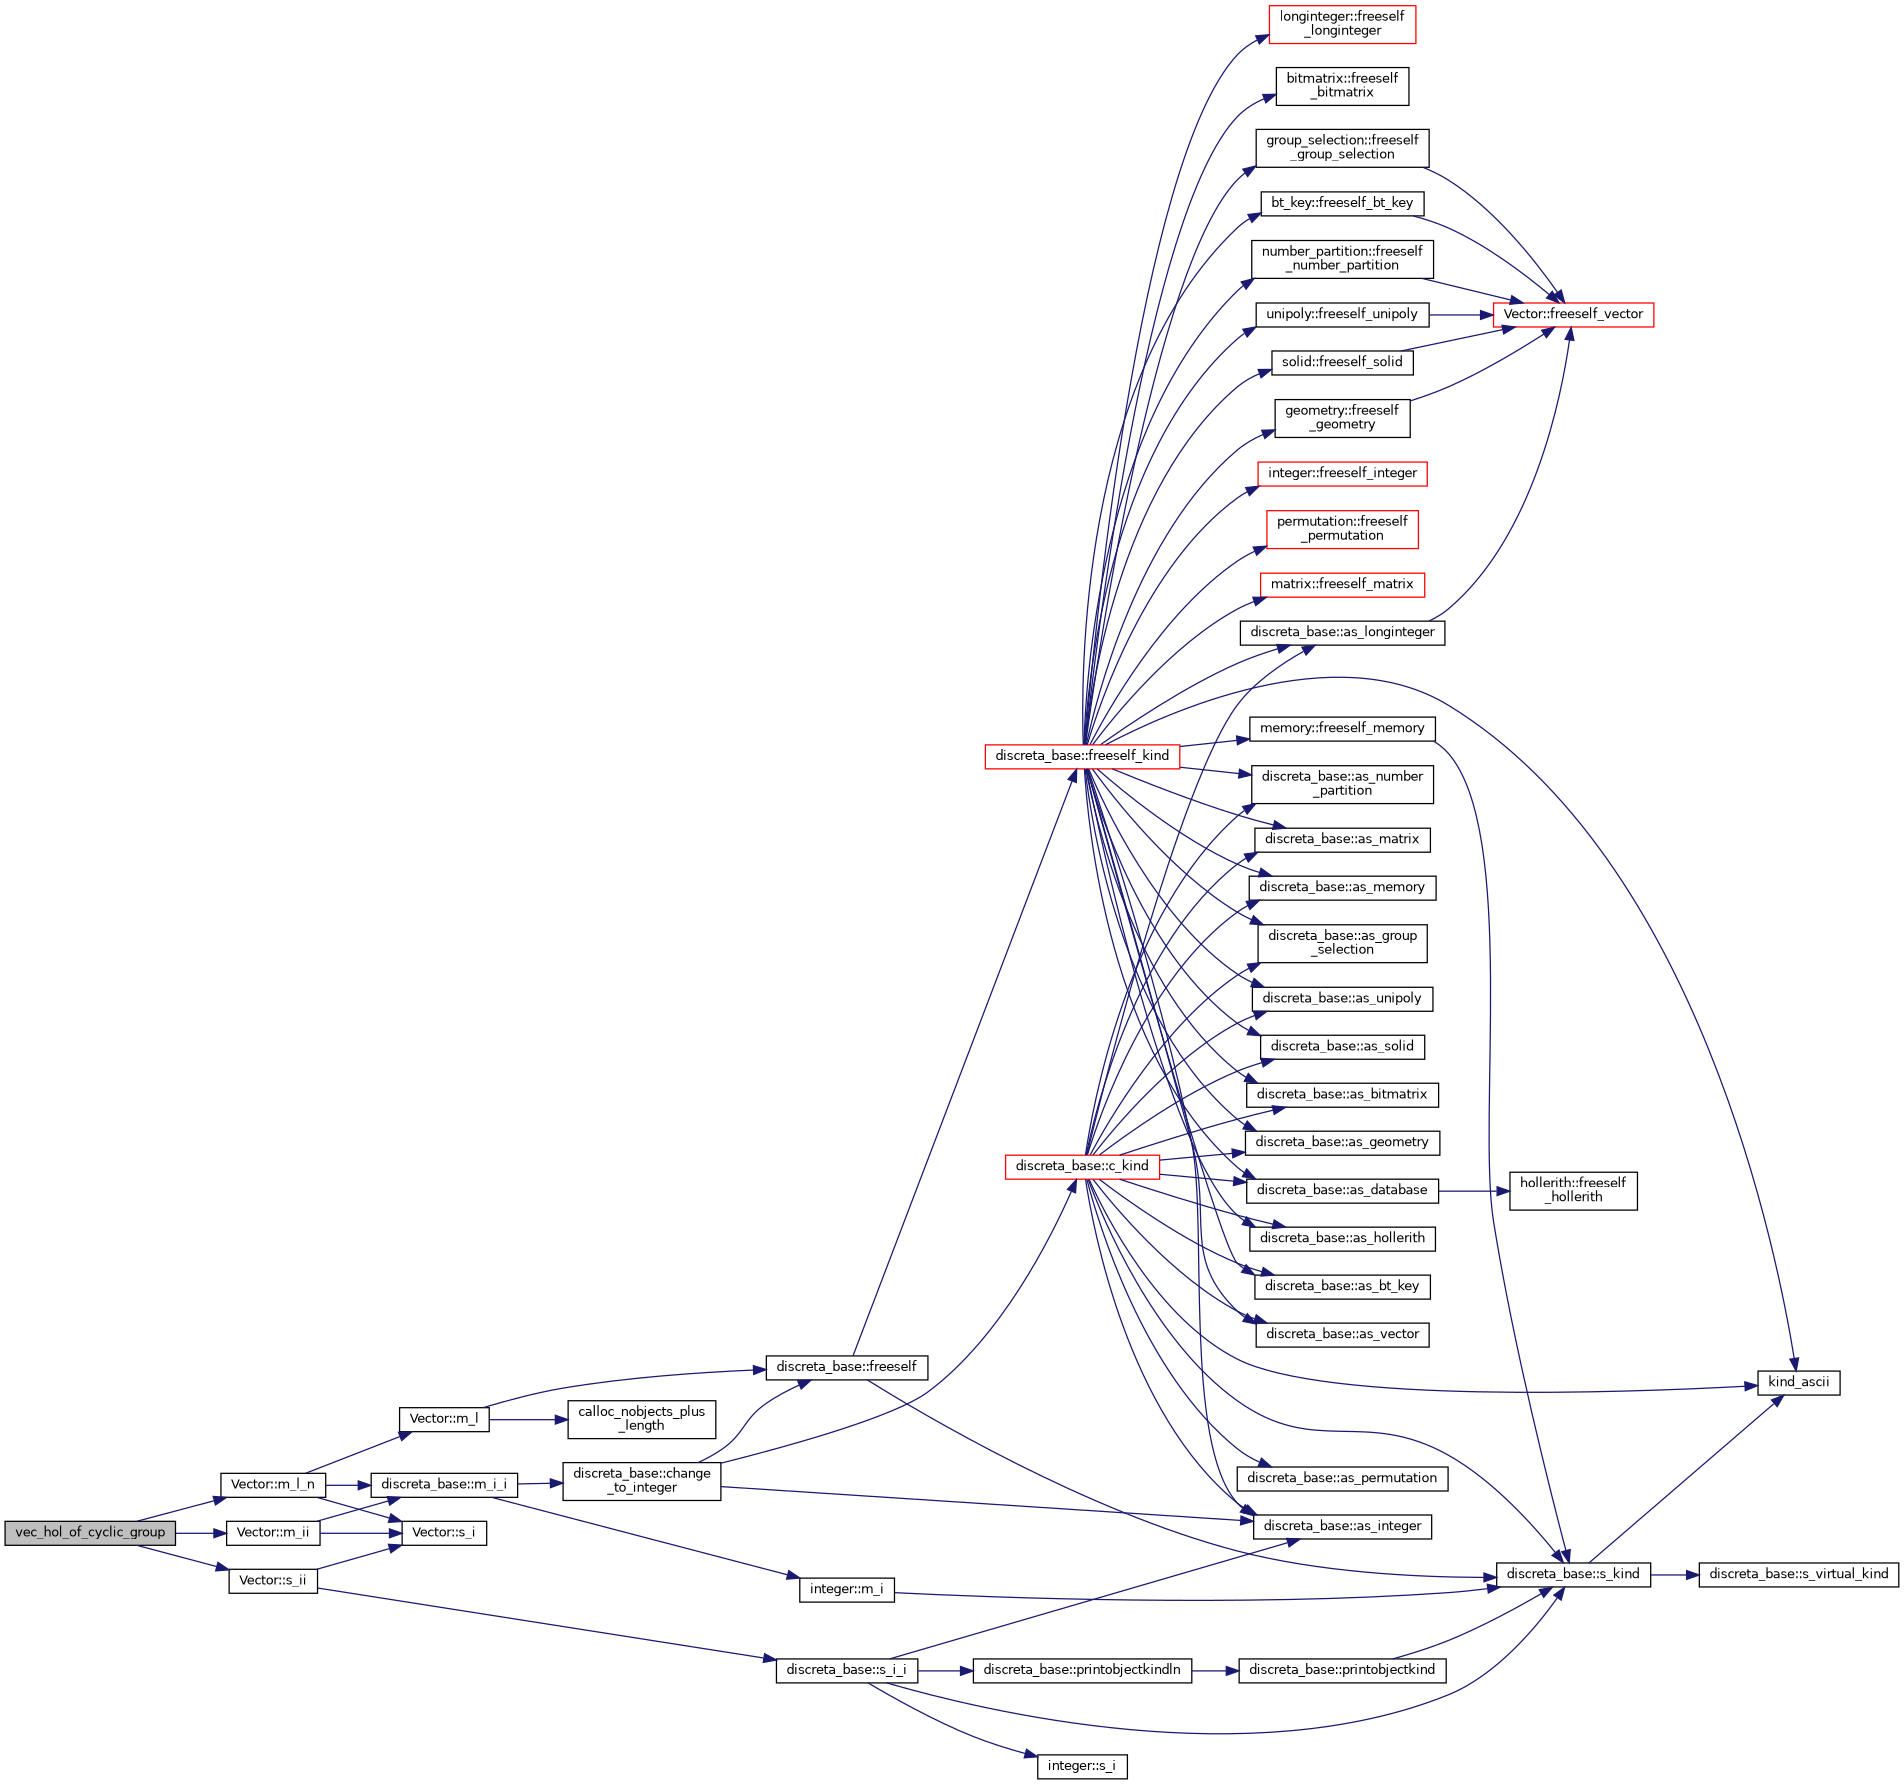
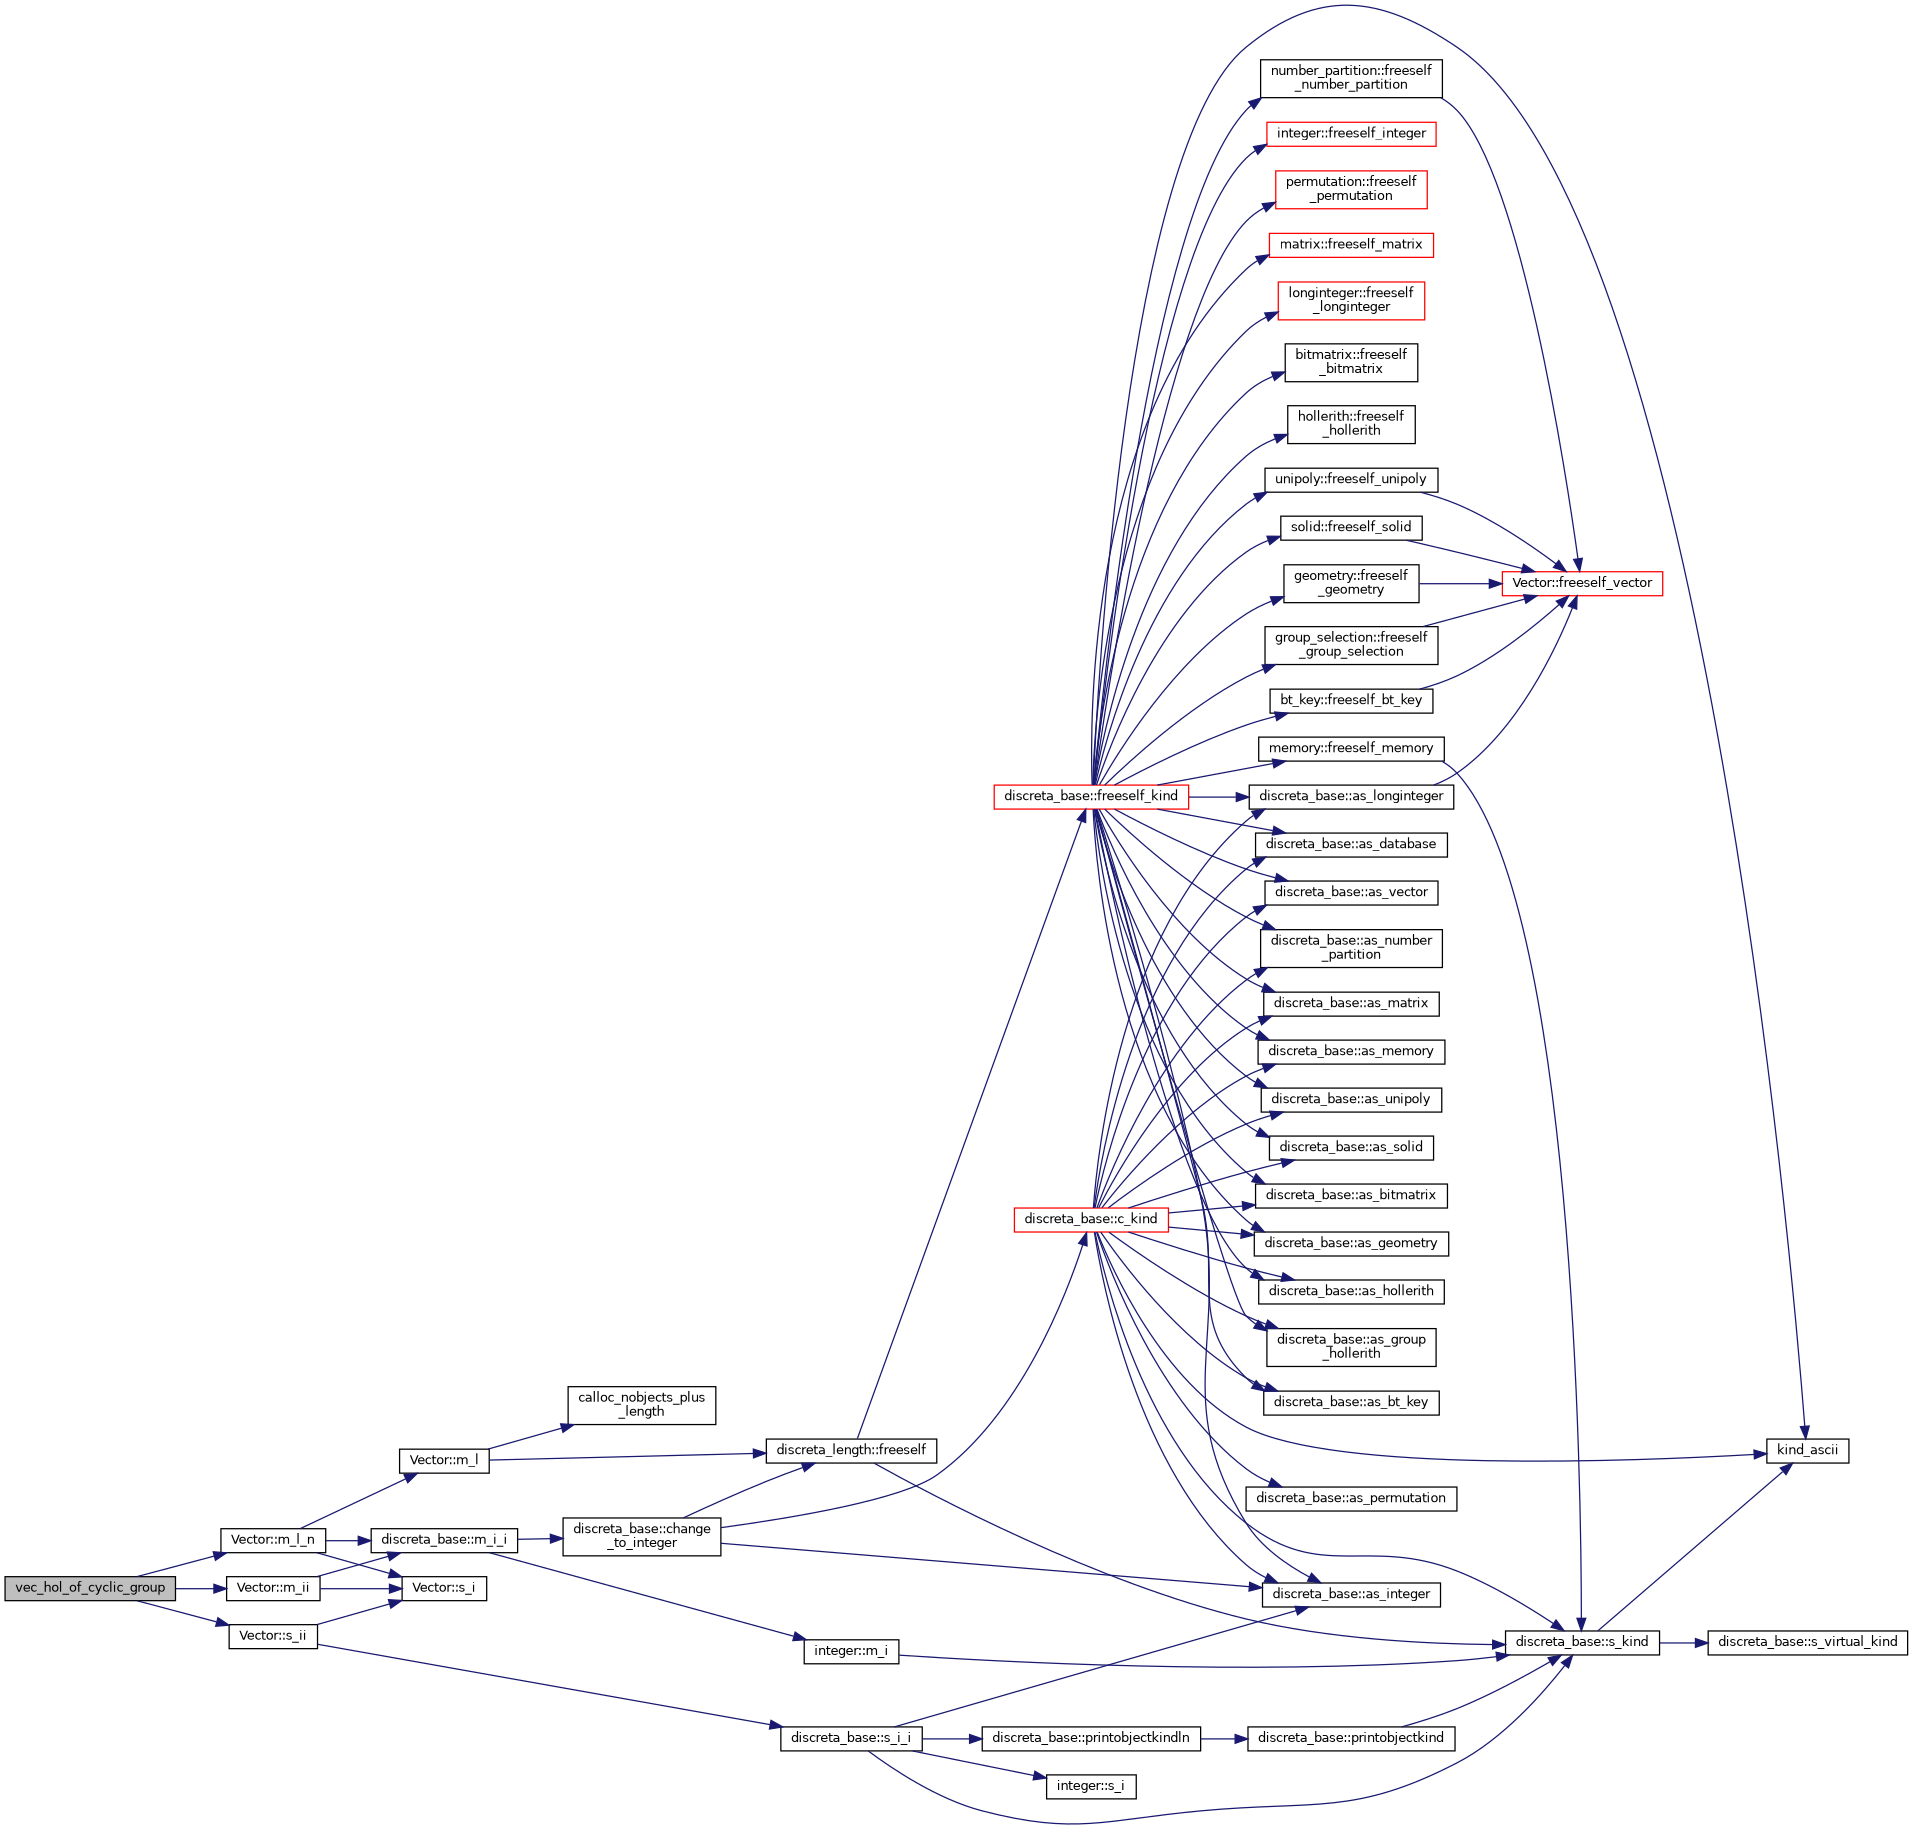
  digraph {
    rankdir=LR
    node [color=black fillcolor=white fontname=Helvetica fontsize=10 shape=record style=filled]
    edge [color=midnightblue fontname=Helvetica fontsize=10 labelfontname=Helvetica labelfontsize=10 style=solid]
    n1 [fillcolor=grey75 fontcolor=black height=0.2 label=vec_hol_of_cyclic_group width=0.4]
    n2 [height=0.2 label="Vector::m_l_n" width=0.4]
    n3 [height=0.2 label="Vector::s_ii" width=0.4]
    n4 [height=0.2 label="Vector::m_ii" width=0.4]
    n5 [height=0.2 label="Vector::m_l" width=0.4]
    n6 [height=0.2 label="Vector::s_i" width=0.4]
    n7 [height=0.2 label="discreta_base::m_i_i" width=0.4]
    n8 [height=0.2 label="discreta_base::s_i_i" width=0.4]
-   n9 [height=0.2 label="discreta_base::freeself" width=0.4]
+   n9 [height=0.2 label="discreta_length::freeself" width=0.4]
    n10 [height=0.2 label="calloc_nobjects_plus\l_length" width=0.4]
    n11 [height=0.2 label="discreta_base::change\l_to_integer" width=0.4]
    n12 [height=0.2 label="integer::m_i" width=0.4]
    n13 [color=red height=0.2 label="discreta_base::freeself_kind" width=0.4]
    n14 [height=0.2 label="discreta_base::s_kind" width=0.4]
    n15 [height=0.2 label=kind_ascii width=0.4]
    n16 [height=0.2 label="discreta_base::as_integer" width=0.4]
    n17 [color=red height=0.2 label="integer::freeself_integer" width=0.4]
    n18 [height=0.2 label="discreta_base::as_vector" width=0.4]
    n19 [height=0.2 label="discreta_base::as_number\l_partition" width=0.4]
    n20 [height=0.2 label="number_partition::freeself\l_number_partition" width=0.4]
    n21 [color=red height=0.2 label="permutation::freeself\l_permutation" width=0.4]
    n22 [height=0.2 label="discreta_base::as_matrix" width=0.4]
    n23 [color=red height=0.2 label="matrix::freeself_matrix" width=0.4]
    n24 [height=0.2 label="discreta_base::as_longinteger" width=0.4]
    n25 [color=red height=0.2 label="longinteger::freeself\l_longinteger" width=0.4]
    n26 [height=0.2 label="discreta_base::as_memory" width=0.4]
    n27 [height=0.2 label="memory::freeself_memory" width=0.4]
    n28 [height=0.2 label="discreta_base::as_unipoly" width=0.4]
    n29 [height=0.2 label="unipoly::freeself_unipoly" width=0.4]
    n30 [height=0.2 label="discreta_base::as_solid" width=0.4]
    n31 [height=0.2 label="solid::freeself_solid" width=0.4]
    n32 [height=0.2 label="discreta_base::as_bitmatrix" width=0.4]
    n33 [height=0.2 label="bitmatrix::freeself\l_bitmatrix" width=0.4]
    n34 [height=0.2 label="discreta_base::as_geometry" width=0.4]
    n35 [height=0.2 label="geometry::freeself\l_geometry" width=0.4]
    n36 [height=0.2 label="discreta_base::as_hollerith" width=0.4]
    n37 [height=0.2 label="hollerith::freeself\l_hollerith" width=0.4]
-   n38 [height=0.2 label="discreta_base::as_group\l_selection" width=0.4]
+   n38 [height=0.2 label="discreta_base::as_group\l_hollerith" width=0.4]
    n39 [height=0.2 label="group_selection::freeself\l_group_selection" width=0.4]
    n40 [height=0.2 label="discreta_base::as_bt_key" width=0.4]
    n41 [height=0.2 label="bt_key::freeself_bt_key" width=0.4]
    n42 [height=0.2 label="discreta_base::as_database" width=0.4]
    n43 [height=0.2 label="discreta_base::s_virtual_kind" width=0.4]
    n44 [color=red height=0.2 label="Vector::freeself_vector" width=0.4]
    n45 [height=0.2 label="discreta_base::as_permutation" width=0.4]
    n46 [height=0.2 label="discreta_base::printobjectkindln" width=0.4]
    n47 [height=0.2 label="discreta_base::printobjectkind" width=0.4]
    n48 [color=red height=0.2 label="discreta_base::c_kind" width=0.4]
    n49 [height=0.2 label="integer::s_i" width=0.4]
    n1 -> n2
    n1 -> n3
    n1 -> n4
    n2 -> n5
    n2 -> n6
    n2 -> n7
    n3 -> n6
    n3 -> n8
    n4 -> n6
    n4 -> n7
    n5 -> n9
    n5 -> n10
    n7 -> n11
    n7 -> n12
    n8 -> n14
    n8 -> n16
    n8 -> n46
    n8 -> n49
    n9 -> n13
    n9 -> n14
    n11 -> n9
    n11 -> n16
    n11 -> n48
    n12 -> n14
    n13 -> n15
    n13 -> n16
    n13 -> n17
    n13 -> n18
    n13 -> n19
    n13 -> n20
    n13 -> n21
    n13 -> n22
    n13 -> n23
    n13 -> n24
    n13 -> n25
    n13 -> n26
    n13 -> n27
    n13 -> n28
    n13 -> n29
    n13 -> n30
    n13 -> n31
    n13 -> n32
    n13 -> n33
    n13 -> n34
    n13 -> n35
    n13 -> n36
-   n42 -> n37
+   n13 -> n37
    n13 -> n38
    n13 -> n39
    n13 -> n40
    n13 -> n41
    n13 -> n42
    n14 -> n15
    n14 -> n43
    n20 -> n44
    n24 -> n44
    n27 -> n14
    n29 -> n44
    n31 -> n44
    n35 -> n44
    n39 -> n44
    n41 -> n44
    n46 -> n47
    n47 -> n14
    n48 -> n14
    n48 -> n15
    n48 -> n16
    n48 -> n18
    n48 -> n19
    n48 -> n22
    n48 -> n24
    n48 -> n26
    n48 -> n28
    n48 -> n30
    n48 -> n32
    n48 -> n34
    n48 -> n36
    n48 -> n38
    n48 -> n40
    n48 -> n42
    n48 -> n45
  }
